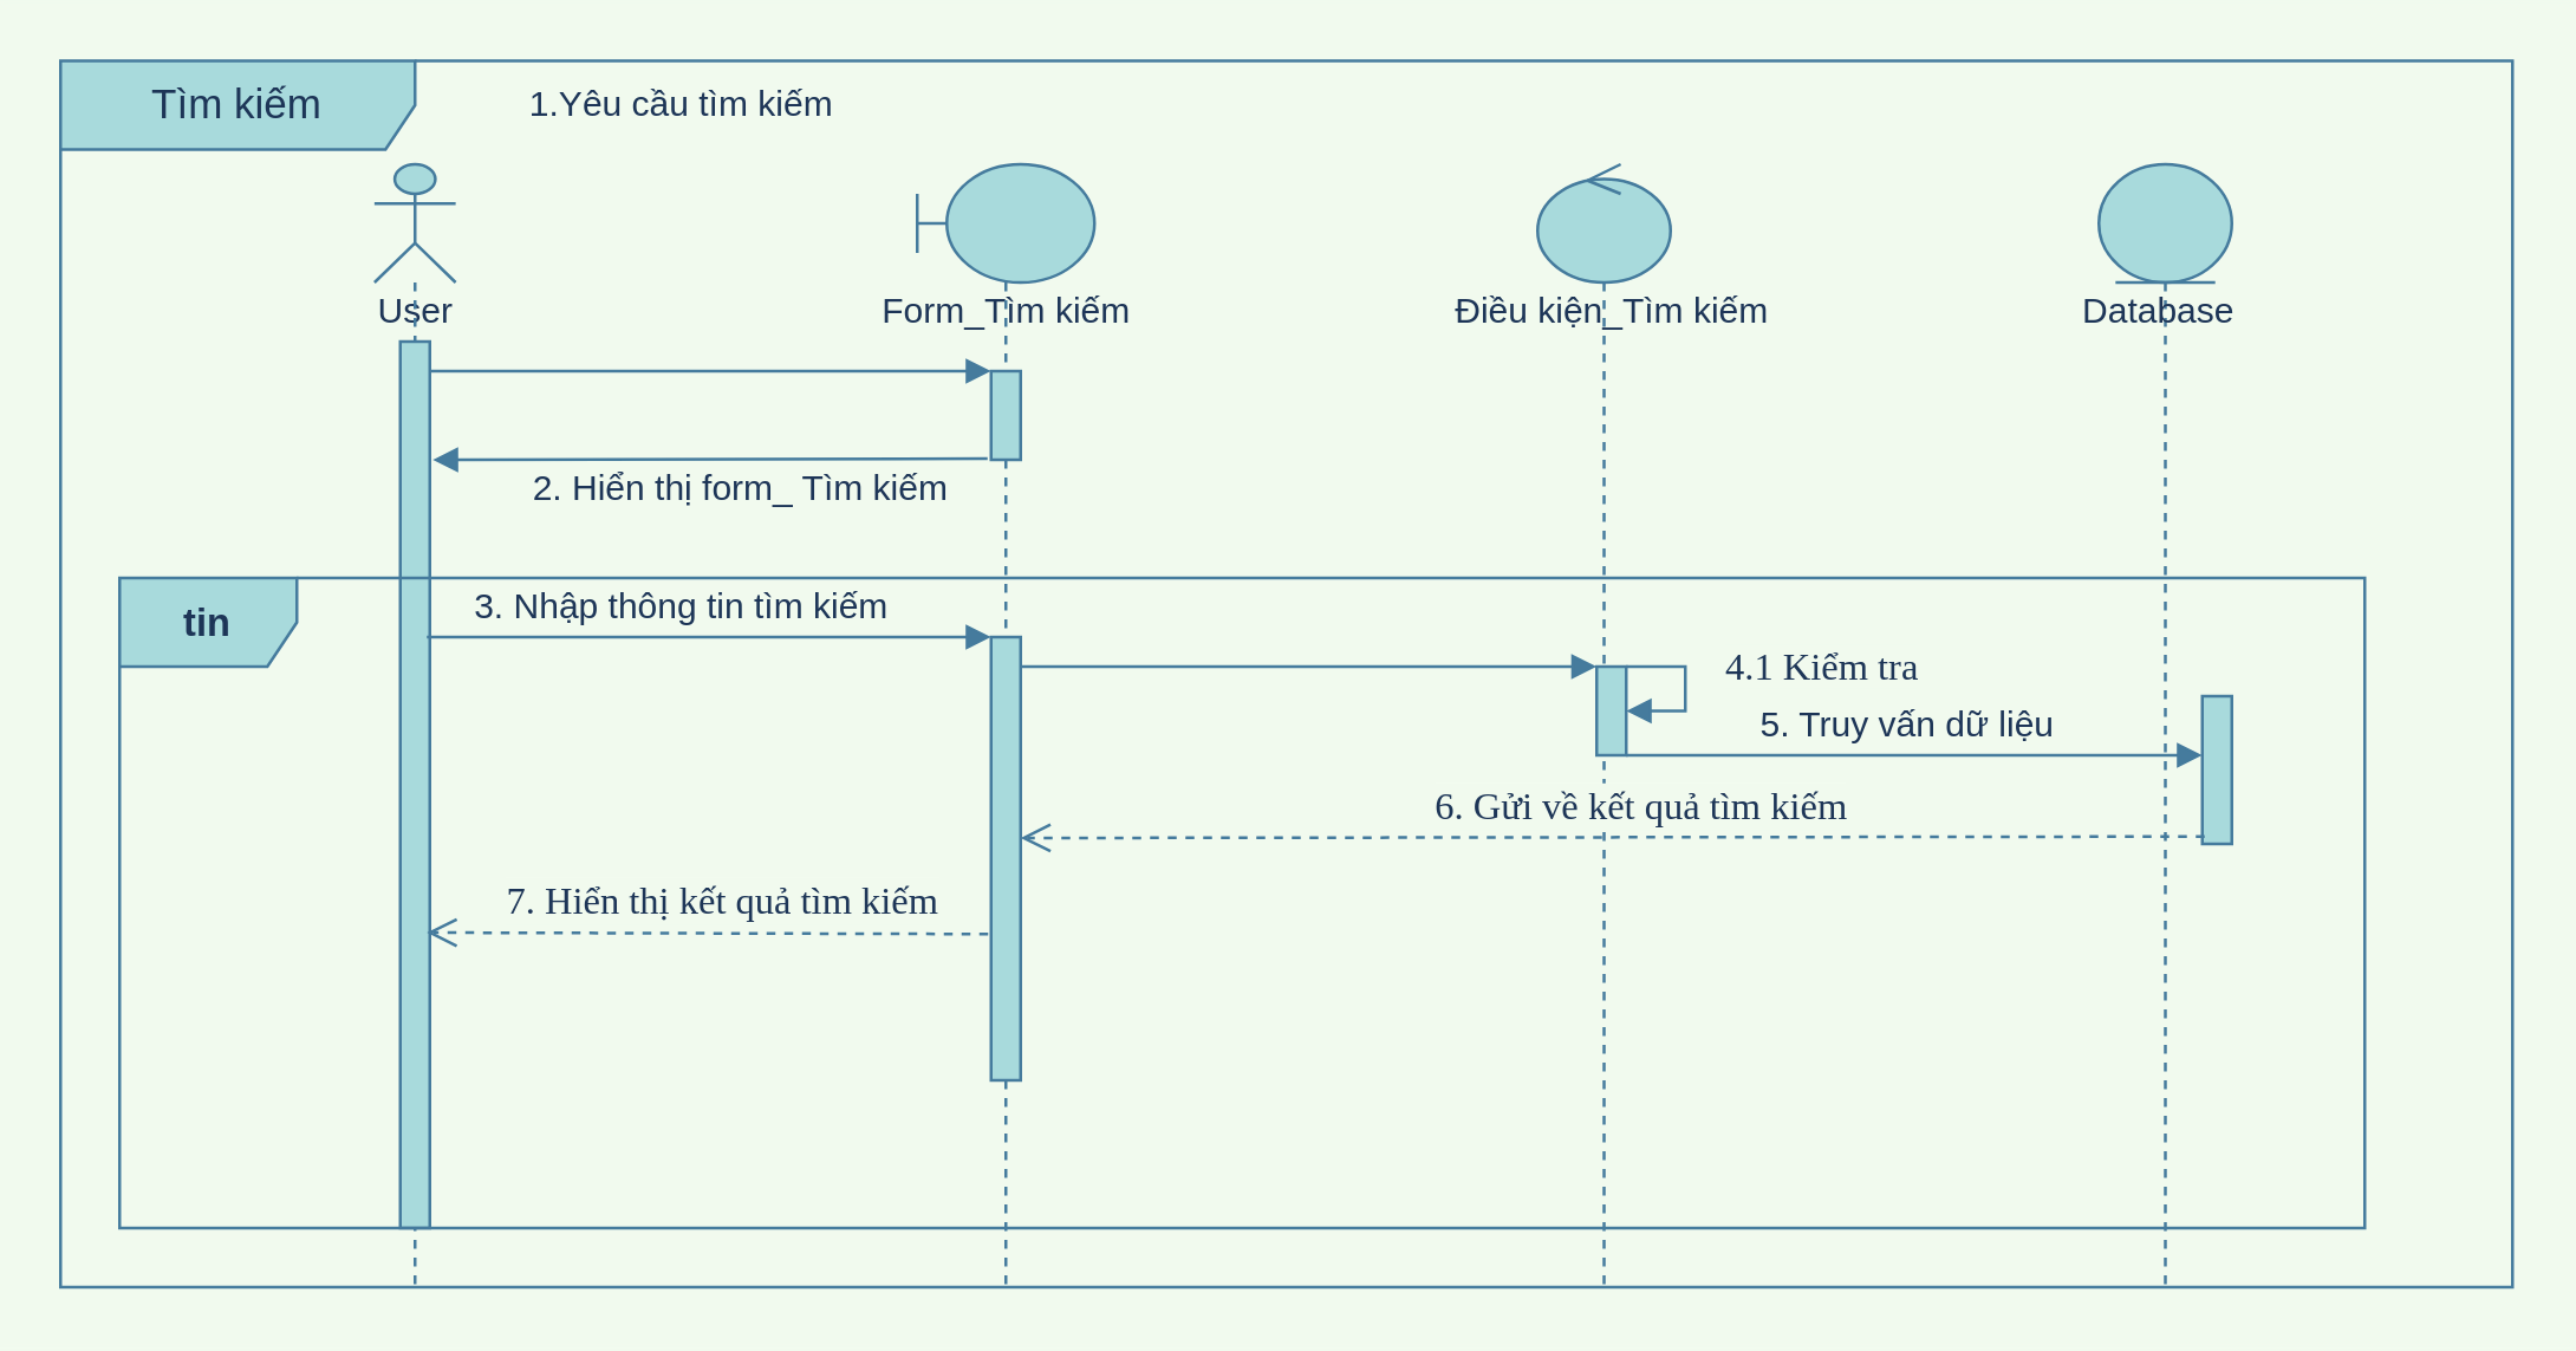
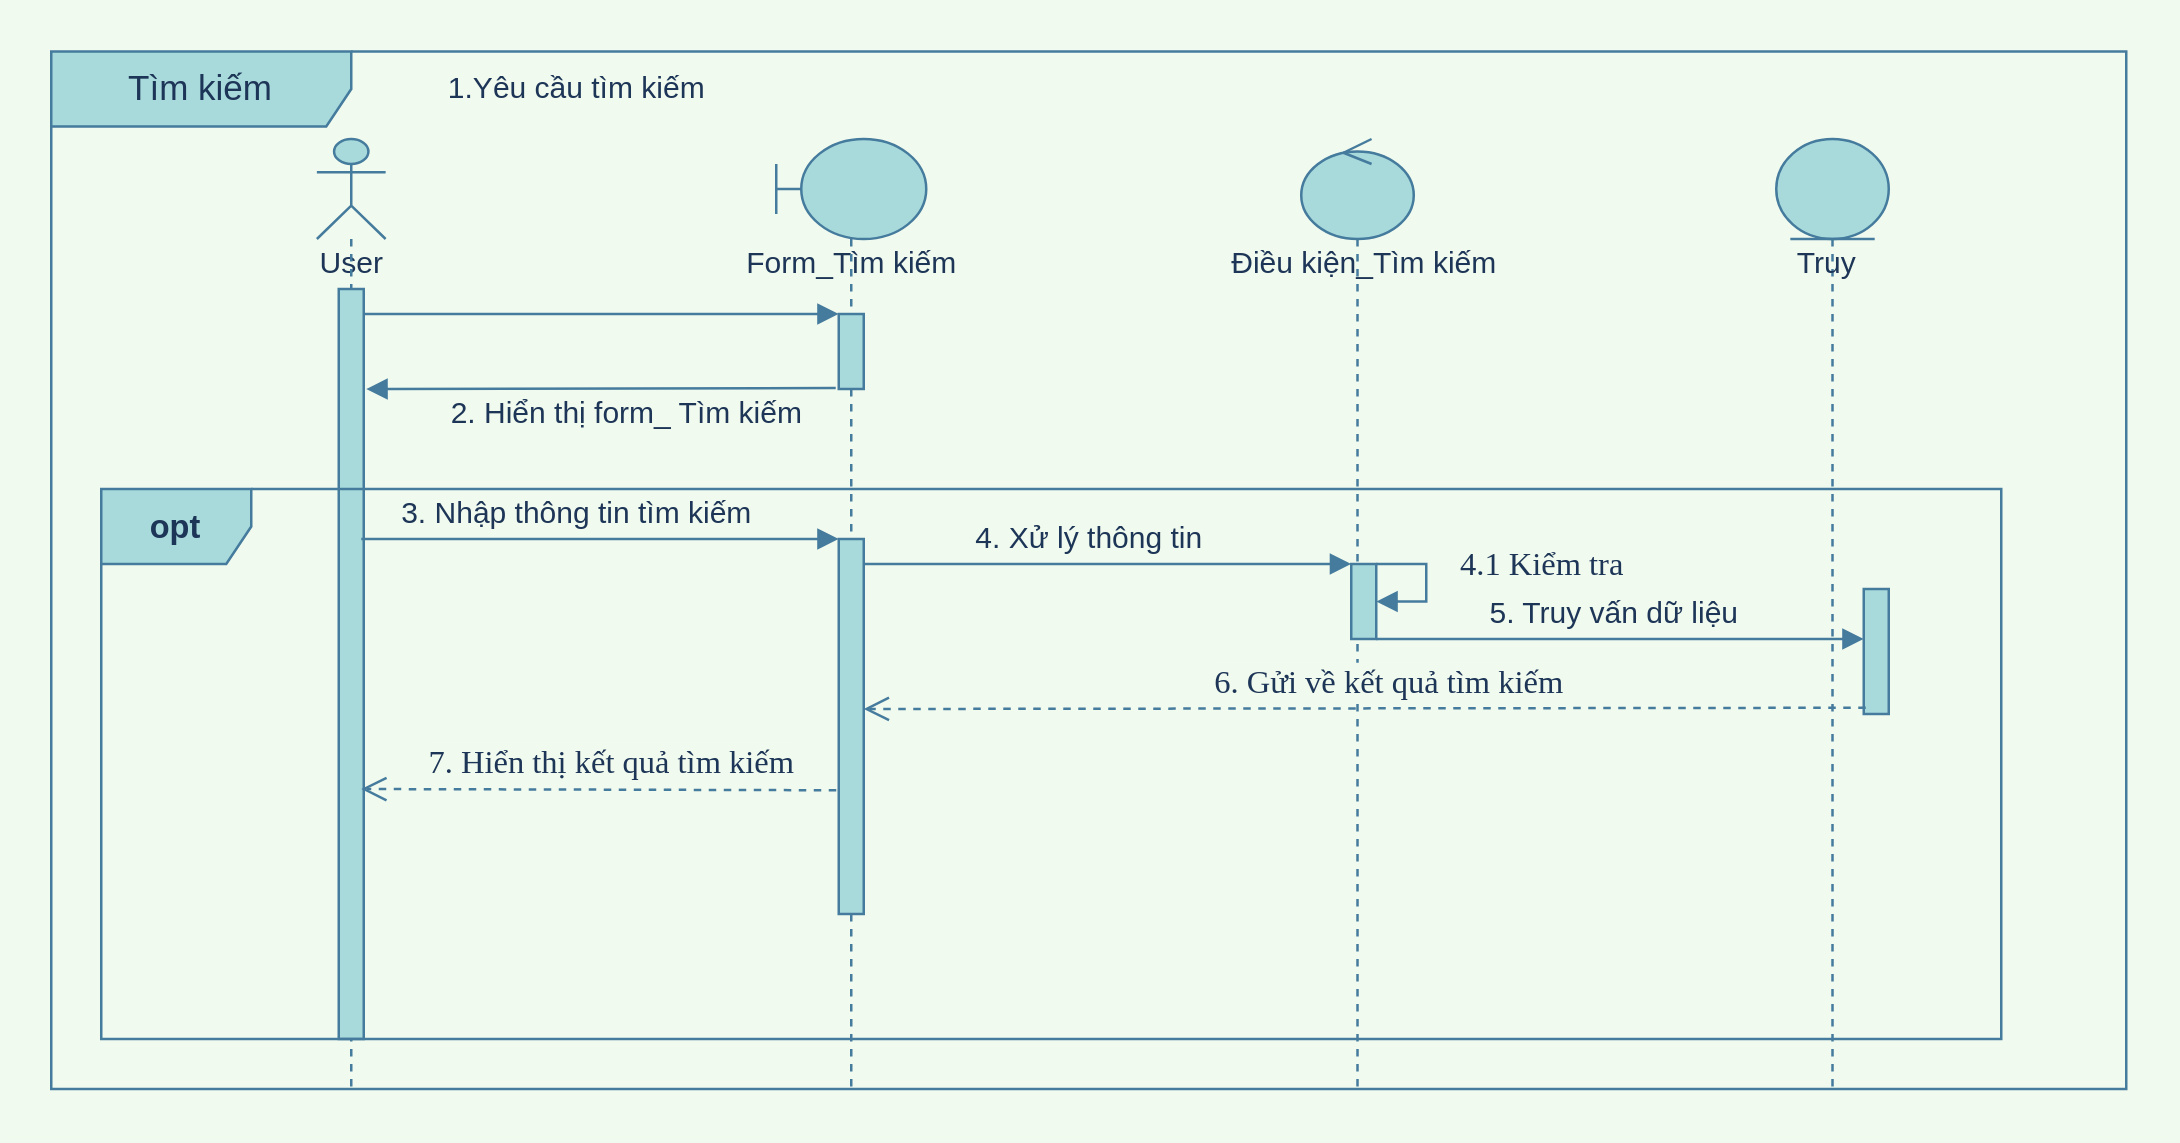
  <mxCell id="0" />
  <mxCell id="1" parent="0" />
  <mxCell id="2" value="&lt;font style=&quot;font-size: 14px&quot;&gt;Tìm kiếm&lt;/font&gt;" style="shape=umlFrame;whiteSpace=wrap;html=1;width=120;height=30;fillColor=#A8DADC;strokeColor=#457B9D;fontColor=#1D3557;" parent="1" vertex="1"><mxGeometry x="20" y="20" width="830" height="415" as="geometry" /></mxCell>
  <mxCell id="3" value="Form_Tìm kiếm" style="text;html=1;align=center;verticalAlign=middle;resizable=0;points=[];autosize=1;strokeColor=none;fillColor=none;fontColor=#1D3557;" parent="1" vertex="1"><mxGeometry x="290" y="95" width="100" height="20" as="geometry" /></mxCell>
  <mxCell id="4" value="User" style="text;html=1;align=center;verticalAlign=middle;resizable=0;points=[];autosize=1;strokeColor=none;fillColor=none;fontColor=#1D3557;" parent="1" vertex="1"><mxGeometry x="120" y="95" width="40" height="20" as="geometry" /></mxCell>
  <mxCell id="5" value="Điều kiện_Tìm kiếm" style="text;html=1;align=center;verticalAlign=middle;resizable=0;points=[];autosize=1;strokeColor=none;fillColor=none;fontColor=#1D3557;" parent="1" vertex="1"><mxGeometry x="485" y="95" width="120" height="20" as="geometry" /></mxCell>
  <mxCell id="6" value="" style="shape=umlLifeline;participant=umlActor;perimeter=lifelinePerimeter;whiteSpace=wrap;html=1;container=1;collapsible=0;recursiveResize=0;verticalAlign=top;spacingTop=36;outlineConnect=0;size=40;fillColor=#A8DADC;strokeColor=#457B9D;fontColor=#1D3557;" parent="1" vertex="1"><mxGeometry x="126.25" y="55" width="27.5" height="380" as="geometry" /></mxCell>
  <mxCell id="7" value="" style="html=1;points=[];perimeter=orthogonalPerimeter;fontFamily=Times New Roman;fontSize=13;fillColor=#A8DADC;strokeColor=#457B9D;fontColor=#1D3557;" parent="6" vertex="1"><mxGeometry x="8.75" y="60" width="10" height="300" as="geometry" /></mxCell>
  <mxCell id="8" value="" style="shape=umlLifeline;participant=umlBoundary;perimeter=lifelinePerimeter;whiteSpace=wrap;html=1;container=1;collapsible=0;recursiveResize=0;verticalAlign=top;spacingTop=36;outlineConnect=0;fillColor=#A8DADC;strokeColor=#457B9D;fontColor=#1D3557;" parent="1" vertex="1"><mxGeometry x="310" y="55" width="60" height="380" as="geometry" /></mxCell>
  <mxCell id="9" value="" style="html=1;points=[];perimeter=orthogonalPerimeter;fillColor=#A8DADC;strokeColor=#457B9D;fontColor=#1D3557;" parent="8" vertex="1"><mxGeometry x="25" y="70" width="10" height="30" as="geometry" /></mxCell>
  <mxCell id="10" value="" style="shape=umlLifeline;participant=umlEntity;perimeter=lifelinePerimeter;whiteSpace=wrap;html=1;container=1;collapsible=0;recursiveResize=0;verticalAlign=top;spacingTop=36;outlineConnect=0;fillColor=#A8DADC;strokeColor=#457B9D;fontColor=#1D3557;" parent="1" vertex="1"><mxGeometry x="710" y="55" width="45" height="380" as="geometry" /></mxCell>
- <mxCell id="11" value="Database" style="text;html=1;align=center;verticalAlign=middle;resizable=0;points=[];autosize=1;strokeColor=none;fillColor=none;fontColor=#1D3557;" parent="10" vertex="1"><mxGeometry x="-15" y="40" width="70" height="20" as="geometry" /></mxCell>
+ <mxCell id="11" value="Truy" style="text;html=1;align=center;verticalAlign=middle;resizable=0;points=[];autosize=1;strokeColor=none;fillColor=none;fontColor=#1D3557;" parent="10" vertex="1"><mxGeometry x="-15" y="40" width="70" height="20" as="geometry" /></mxCell>
  <mxCell id="12" value="" style="shape=umlLifeline;participant=umlControl;perimeter=lifelinePerimeter;whiteSpace=wrap;html=1;container=1;collapsible=0;recursiveResize=0;verticalAlign=top;spacingTop=36;outlineConnect=0;fillColor=#A8DADC;strokeColor=#457B9D;fontColor=#1D3557;" parent="1" vertex="1"><mxGeometry x="520" y="55" width="45" height="380" as="geometry" /></mxCell>
  <mxCell id="13" value="" style="endArrow=block;endFill=1;html=1;align=left;verticalAlign=top;rounded=0;labelBackgroundColor=#F1FAEE;strokeColor=#457B9D;fontColor=#1D3557;" parent="1" target="9" edge="1"><mxGeometry x="-1" relative="1" as="geometry"><mxPoint x="145" y="125" as="sourcePoint" /><mxPoint x="295" y="125" as="targetPoint" /></mxGeometry></mxCell>
  <mxCell id="14" value="1.Yêu cầu tìm kiếm" style="text;html=1;align=center;verticalAlign=middle;resizable=0;points=[];autosize=1;strokeColor=none;fillColor=none;fontColor=#1D3557;" parent="1" vertex="1"><mxGeometry x="170" y="25" width="120" height="20" as="geometry" /></mxCell>
  <mxCell id="15" value="" style="endArrow=block;endFill=1;html=1;align=left;verticalAlign=top;rounded=0;exitX=-0.12;exitY=0.987;exitDx=0;exitDy=0;exitPerimeter=0;labelBackgroundColor=#F1FAEE;strokeColor=#457B9D;fontColor=#1D3557;" parent="1" source="9" edge="1"><mxGeometry x="-1" relative="1" as="geometry"><mxPoint x="335" y="245" as="sourcePoint" /><mxPoint x="146" y="155" as="targetPoint" /></mxGeometry></mxCell>
  <mxCell id="16" value="2. Hiển thị form_ Tìm kiếm" style="text;html=1;align=center;verticalAlign=middle;resizable=0;points=[];autosize=1;strokeColor=none;fillColor=none;fontColor=#1D3557;" parent="1" vertex="1"><mxGeometry x="170" y="155" width="160" height="20" as="geometry" /></mxCell>
- <mxCell id="17" value="&lt;font style=&quot;font-size: 13px&quot;&gt;&lt;b&gt;tin&lt;/b&gt;&lt;/font&gt;" style="shape=umlFrame;whiteSpace=wrap;html=1;fillColor=#A8DADC;strokeColor=#457B9D;fontColor=#1D3557;" parent="1" vertex="1"><mxGeometry x="40" y="195" width="760" height="220" as="geometry" /></mxCell>
+ <mxCell id="17" value="&lt;font style=&quot;font-size: 13px&quot;&gt;&lt;b&gt;opt&lt;/b&gt;&lt;/font&gt;" style="shape=umlFrame;whiteSpace=wrap;html=1;fillColor=#A8DADC;strokeColor=#457B9D;fontColor=#1D3557;" parent="1" vertex="1"><mxGeometry x="40" y="195" width="760" height="220" as="geometry" /></mxCell>
  <mxCell id="18" value="" style="html=1;points=[];perimeter=orthogonalPerimeter;fillColor=#A8DADC;strokeColor=#457B9D;fontColor=#1D3557;" parent="1" vertex="1"><mxGeometry x="335" y="215" width="10" height="150" as="geometry" /></mxCell>
  <mxCell id="19" value="" style="endArrow=block;endFill=1;html=1;align=left;verticalAlign=top;rounded=0;labelBackgroundColor=#F1FAEE;strokeColor=#457B9D;fontColor=#1D3557;" parent="1" edge="1"><mxGeometry x="-1" relative="1" as="geometry"><mxPoint x="144" y="215" as="sourcePoint" /><mxPoint x="335" y="215" as="targetPoint" /></mxGeometry></mxCell>
  <mxCell id="20" value="3. Nhập thông tin tìm kiếm" style="text;html=1;align=center;verticalAlign=middle;resizable=0;points=[];autosize=1;strokeColor=none;fillColor=none;fontColor=#1D3557;" parent="1" vertex="1"><mxGeometry x="150" y="195" width="160" height="20" as="geometry" /></mxCell>
  <mxCell id="21" value="" style="html=1;points=[];perimeter=orthogonalPerimeter;fillColor=#A8DADC;strokeColor=#457B9D;fontColor=#1D3557;" parent="1" vertex="1"><mxGeometry x="540" y="225" width="10" height="30" as="geometry" /></mxCell>
  <mxCell id="22" value="" style="endArrow=block;endFill=1;html=1;align=left;verticalAlign=top;rounded=0;labelBackgroundColor=#F1FAEE;strokeColor=#457B9D;fontColor=#1D3557;" parent="1" edge="1"><mxGeometry x="-1" relative="1" as="geometry"><mxPoint x="345" y="225" as="sourcePoint" /><mxPoint x="540" y="225" as="targetPoint" /></mxGeometry></mxCell>
+ <mxCell id="23" value="4. Xử lý thông tin" style="text;html=1;align=center;verticalAlign=middle;resizable=0;points=[];autosize=1;strokeColor=none;fillColor=none;fontColor=#1D3557;" parent="1" vertex="1"><mxGeometry x="380" y="205" width="110" height="20" as="geometry" /></mxCell>
  <mxCell id="24" value="5. Truy vấn dữ liệu" style="text;html=1;align=center;verticalAlign=middle;resizable=0;points=[];autosize=1;strokeColor=none;fillColor=none;fontColor=#1D3557;" parent="1" vertex="1"><mxGeometry x="590" y="235" width="110" height="20" as="geometry" /></mxCell>
  <mxCell id="25" value="" style="endArrow=block;endFill=1;html=1;align=left;verticalAlign=top;rounded=0;labelBackgroundColor=#F1FAEE;strokeColor=#457B9D;fontColor=#1D3557;" parent="1" edge="1"><mxGeometry x="-1" relative="1" as="geometry"><mxPoint x="550" y="255" as="sourcePoint" /><mxPoint x="745" y="255" as="targetPoint" /></mxGeometry></mxCell>
  <mxCell id="26" value="" style="html=1;points=[];perimeter=orthogonalPerimeter;fontFamily=Times New Roman;fillColor=#A8DADC;strokeColor=#457B9D;fontColor=#1D3557;" parent="1" vertex="1"><mxGeometry x="745" y="235" width="10" height="50" as="geometry" /></mxCell>
  <mxCell id="27" value="6. Gửi về kết quả tìm kiếm" style="html=1;verticalAlign=bottom;endArrow=open;dashed=1;endSize=8;rounded=0;fontFamily=Times New Roman;fontSize=13;exitX=0.08;exitY=0.95;exitDx=0;exitDy=0;exitPerimeter=0;labelBackgroundColor=#F1FAEE;strokeColor=#457B9D;fontColor=#1D3557;" parent="1" source="26" edge="1"><mxGeometry x="-0.048" relative="1" as="geometry"><mxPoint x="465" y="305" as="sourcePoint" /><mxPoint x="345" y="283" as="targetPoint" /><mxPoint as="offset" /></mxGeometry></mxCell>
  <mxCell id="28" value="7. Hiển thị kết quả tìm kiếm" style="html=1;verticalAlign=bottom;endArrow=open;dashed=1;endSize=8;rounded=0;fontFamily=Times New Roman;fontSize=13;labelBackgroundColor=#F1FAEE;strokeColor=#457B9D;fontColor=#1D3557;" parent="1" edge="1"><mxGeometry x="-0.05" relative="1" as="geometry"><mxPoint x="334" y="315.5" as="sourcePoint" /><mxPoint x="144" y="315" as="targetPoint" /><mxPoint as="offset" /></mxGeometry></mxCell>
  <mxCell id="29" value="" style="rounded=0;whiteSpace=wrap;html=1;fillColor=#A8DADC;strokeColor=#457B9D;fontColor=#1D3557;" parent="1" vertex="1"><mxGeometry x="455" y="345" width="30" as="geometry" /></mxCell>
  <mxCell id="30" value="&lt;font style=&quot;font-size: 13px&quot;&gt;4.1 Kiểm tra&lt;/font&gt;" style="edgeStyle=orthogonalEdgeStyle;html=1;align=left;spacingLeft=2;endArrow=block;rounded=0;entryX=1;entryY=0;fontFamily=Times New Roman;exitX=1;exitY=0;exitDx=0;exitDy=0;labelBackgroundColor=#F1FAEE;strokeColor=#457B9D;fontColor=#1D3557;" parent="1" edge="1"><mxGeometry x="-0.273" y="10" relative="1" as="geometry"><Array as="points"><mxPoint x="570" y="225" /><mxPoint x="570" y="240" /></Array><mxPoint x="550" y="240" as="targetPoint" /><mxPoint x="550" y="225" as="sourcePoint" /><mxPoint as="offset" /></mxGeometry></mxCell>
